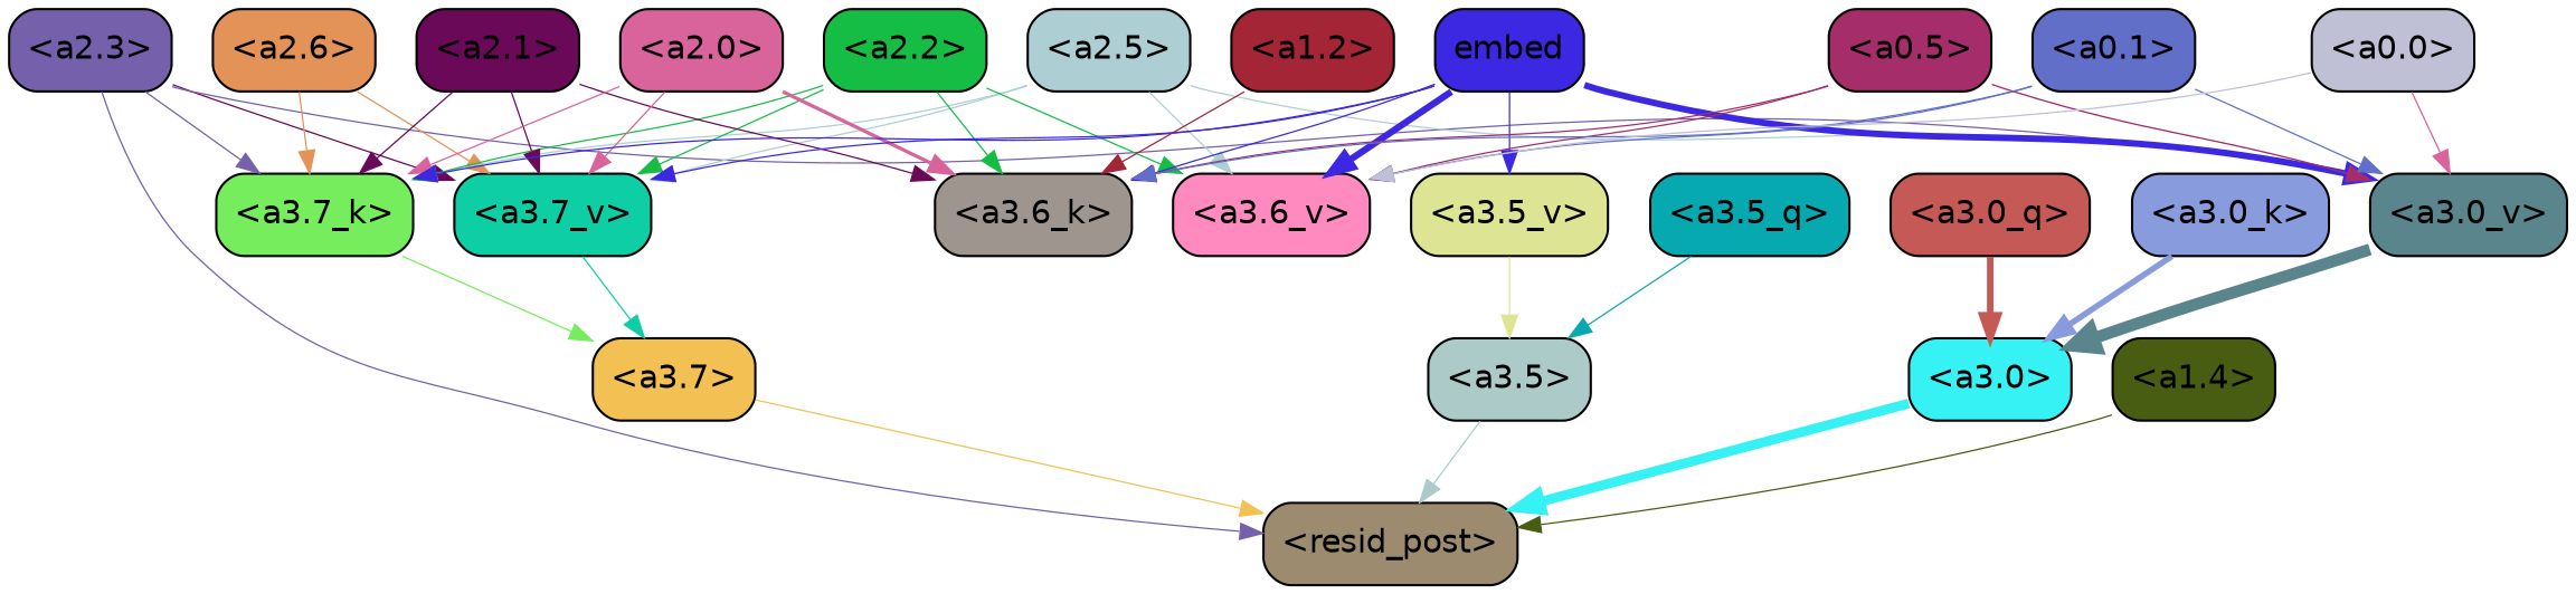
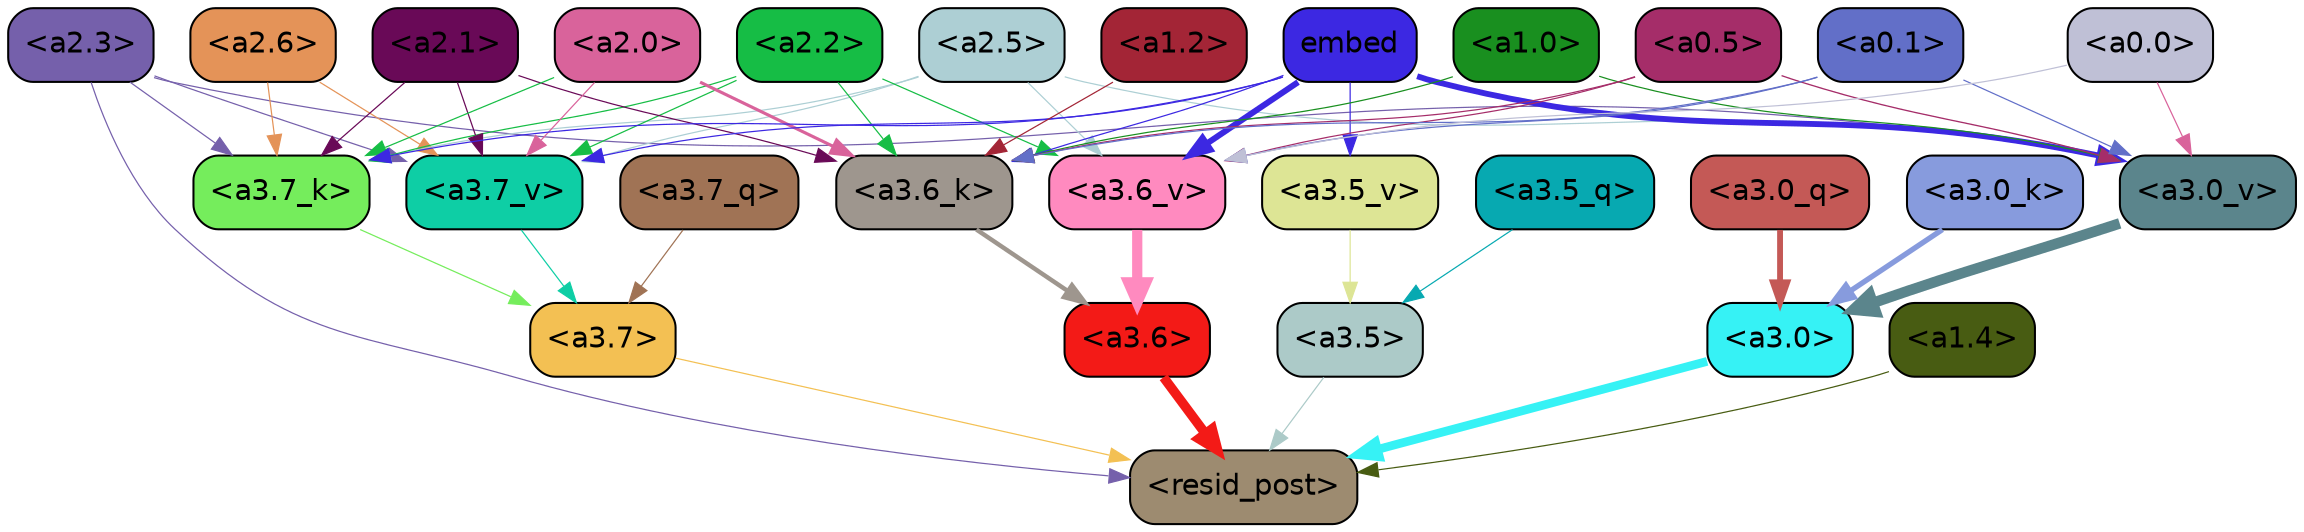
  strict digraph {
    splines=true
    node [color=black fontname=Helvetica shape=box style="filled, rounded"]
    edge [color="#3c28e2" penwidth=0.6]
    "<a3.7>" [fillcolor="#f3c053"]
    "<resid_post>" [fillcolor="#9d8b70"]
+   "<a3.6>" [fillcolor="#f31a17"]
    "<a3.5>" [fillcolor="#accac8"]
    "<a3.0>" [fillcolor="#36f2f5"]
    "<a2.3>" [fillcolor="#7560ab"]
    "<a3.7_k>" [fillcolor="#75ed5c"]
    "<a3.7_v>" [fillcolor="#0ecea5"]
    "<a3.0_v>" [fillcolor="#5b858c"]
    "<a1.4>" [fillcolor="#485c12"]
+   "<a3.7_q>" [fillcolor="#a07355"]
    "<a3.5_q>" [fillcolor="#07a9b1"]
    "<a3.0_q>" [fillcolor="#c45956"]
    "<a3.6_k>" [fillcolor="#9e968e"]
    "<a3.0_k>" [fillcolor="#879bdd"]
    "<a3.6_v>" [fillcolor="#ff8abf"]
    "<a3.5_v>" [fillcolor="#dde595"]
    "<a2.6>" [fillcolor="#e49358"]
    "<a2.5>" [fillcolor="#adcfd4"]
    "<a2.2>" [fillcolor="#16bd45"]
    "<a2.1>" [fillcolor="#690957"]
    "<a2.0>" [fillcolor="#d9639b"]
    embed [fillcolor="#3c28e2"]
    "<a1.2>" [fillcolor="#a32536"]
+   "<a1.0>" [fillcolor="#198f1f"]
    "<a0.5>" [fillcolor="#a52d69"]
    "<a0.1>" [fillcolor="#626fc8"]
    "<a0.0>" [fillcolor="#bfc0d6"]
    "<a3.7>" -> "<resid_post>" [color="#f3c053"]
+   "<a3.6>" -> "<resid_post>" [color="#f31a17" penwidth=4.670643210411072]
    "<a3.5>" -> "<resid_post>" [color="#accac8"]
    "<a3.0>" -> "<resid_post>" [color="#36f2f5" penwidth=4.246885180473328]
    "<a2.3>" -> "<resid_post>" [color="#7560ab"]
    "<a2.3>" -> "<a3.7_k>" [color="#7560ab"]
-   "<a2.3>" -> "<a3.7_v>" [color="#690957"]
+   "<a2.3>" -> "<a3.7_v>" [color="#7560ab"]
    "<a2.3>" -> "<a3.0_v>" [color="#7560ab"]
    "<a3.7_k>" -> "<a3.7>" [color="#75ed5c"]
    "<a3.7_v>" -> "<a3.7>" [color="#0ecea5"]
    "<a3.0_v>" -> "<a3.0>" [color="#5b858c" penwidth=5.188832879066467]
    "<a1.4>" -> "<resid_post>" [color="#485c12"]
+   "<a3.7_q>" -> "<a3.7>" [color="#a07355"]
    "<a3.5_q>" -> "<a3.5>" [color="#07a9b1"]
    "<a3.0_q>" -> "<a3.0>" [color="#c45956" penwidth=2.8638100624084473]
+   "<a3.6_k>" -> "<a3.6>" [color="#9e968e" penwidth=2.174198240041733]
    "<a3.0_k>" -> "<a3.0>" [color="#879bdd" penwidth=2.6274144649505615]
+   "<a3.6_v>" -> "<a3.6>" [color="#ff8abf" penwidth=5.002329230308533]
    "<a3.5_v>" -> "<a3.5>" [color="#dde595"]
    "<a2.6>" -> "<a3.7_k>" [color="#e49358"]
    "<a2.6>" -> "<a3.7_v>" [color="#e49358"]
    "<a2.5>" -> "<a3.7_k>" [color="#adcfd4"]
    "<a2.5>" -> "<a3.7_v>" [color="#adcfd4"]
    "<a2.5>" -> "<a3.0_v>" [color="#adcfd4"]
    "<a2.5>" -> "<a3.6_v>" [color="#adcfd4"]
    "<a2.2>" -> "<a3.7_k>" [color="#16bd45"]
    "<a2.2>" -> "<a3.7_v>" [color="#16bd45"]
    "<a2.2>" -> "<a3.6_k>" [color="#16bd45"]
    "<a2.2>" -> "<a3.6_v>" [color="#16bd45"]
    "<a2.1>" -> "<a3.7_k>" [color="#690957"]
    "<a2.1>" -> "<a3.7_v>" [color="#690957"]
    "<a2.1>" -> "<a3.6_k>" [color="#690957"]
-   "<a2.0>" -> "<a3.7_k>" [color="#d9639b"]
+   "<a2.0>" -> "<a3.7_k>" [color="#16bd45"]
    "<a2.0>" -> "<a3.7_v>" [color="#d9639b"]
    "<a2.0>" -> "<a3.6_k>" [color="#d9639b" penwidth=1.5417278409004211]
    embed -> "<a3.7_k>"
    embed -> "<a3.7_v>"
    embed -> "<a3.0_v>" [penwidth=2.8577730655670166]
    embed -> "<a3.6_k>"
    embed -> "<a3.6_v>" [penwidth=2.9511587619781494]
    embed -> "<a3.5_v>"
    "<a1.2>" -> "<a3.6_k>" [color="#a32536"]
+   "<a1.0>" -> "<a3.0_v>" [color="#198f1f"]
+   "<a1.0>" -> "<a3.6_k>" [color="#198f1f"]
    "<a0.5>" -> "<a3.0_v>" [color="#a52d69" penwidth=0.6446345448493958]
    "<a0.5>" -> "<a3.6_k>" [color="#a52d69"]
    "<a0.5>" -> "<a3.6_v>" [color="#a52d69"]
    "<a0.1>" -> "<a3.0_v>" [color="#626fc8"]
    "<a0.1>" -> "<a3.6_k>" [color="#626fc8"]
    "<a0.1>" -> "<a3.6_v>" [color="#626fc8"]
    "<a0.0>" -> "<a3.0_v>" [color="#d9639b"]
    "<a0.0>" -> "<a3.6_v>" [color="#bfc0d6"]
  }
